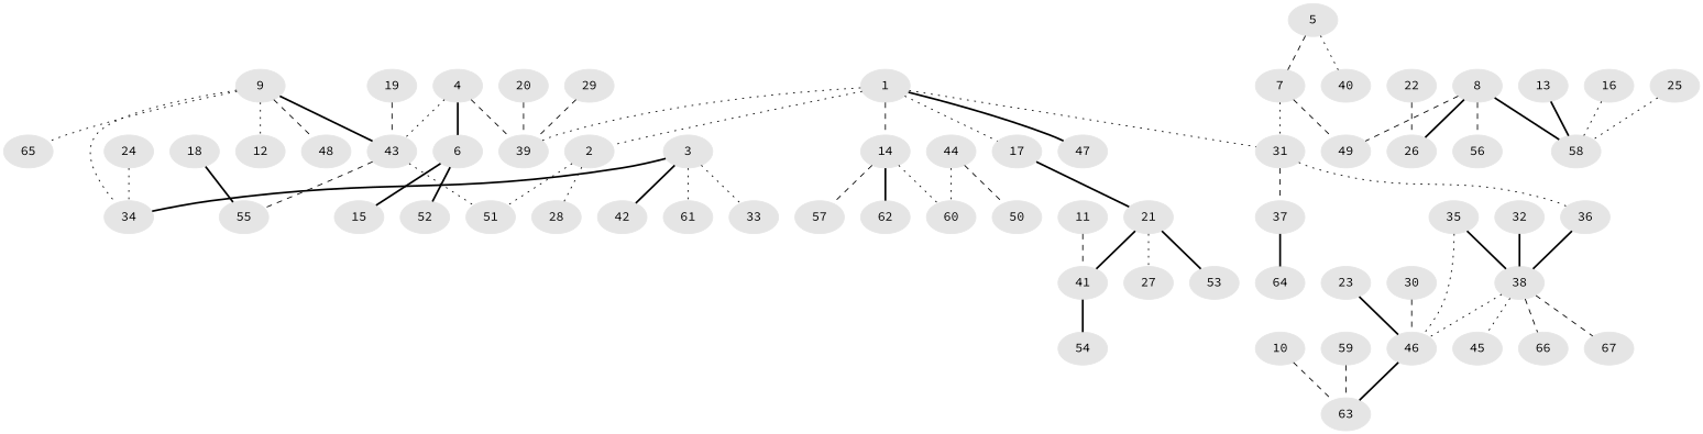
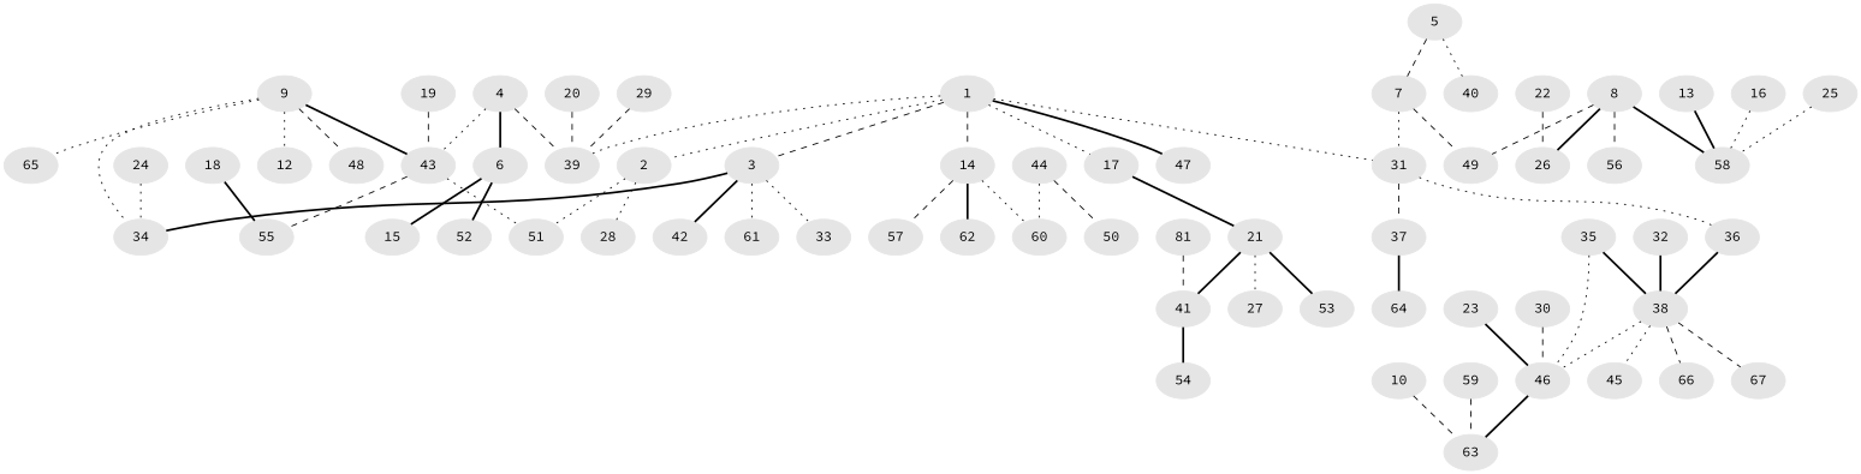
  graph {
    fontname="Source Code Pro"
    node [color=gray90 fontname="Source Code Pro" style=filled]
    edge [fontname="Source Code Pro" style=dotted weight=1.0]
    1
    2
    3
    14
    17
    31
    39
    47
    28
    51
    33
    34
    42
    61
    9
    43
    12
    48
    65
    57
    60
    62
    21
    36
    37
    4
    6
    15
    52
    55
    5
    7
    40
    49
    8
    26
    56
    58
    10
    63
-   11
+   11 [label=81]
    41
    54
    13
    16
    27
    53
    18
    19
    20
    22
    23
    46
    24
    25
    29
    30
    38
    64
    32
    45
    66
    67
    35
    44
    50
    59
    1 -- 2
+   1 -- 3 [style=dashed]
    1 -- 14 [style=dashed]
    1 -- 17
    1 -- 31
    1 -- 39
    1 -- 47 [style=bold]
    2 -- 28
    2 -- 51
    3 -- 33
    3 -- 34 [style=bold]
    3 -- 42 [style=bold]
    3 -- 61
    14 -- 57 [style=dashed]
    14 -- 60
    14 -- 62 [style=bold]
    17 -- 21 [style=bold]
    31 -- 36
    31 -- 37 [style=dashed]
    9 -- 34
    9 -- 43 [style=bold]
    9 -- 12
    9 -- 48 [style=dashed]
    9 -- 65
    43 -- 51
    43 -- 55 [style=dashed]
    21 -- 41 [style=bold]
    21 -- 27
    21 -- 53 [style=bold]
    36 -- 38 [style=bold]
    37 -- 64 [style=bold]
    4 -- 39 [style=dashed]
    4 -- 43
    4 -- 6 [style=bold]
    6 -- 15 [style=bold]
    6 -- 52 [style=bold]
    5 -- 7 [style=dashed]
    5 -- 40
    7 -- 31
    7 -- 49 [style=dashed]
    8 -- 49 [style=dashed]
    8 -- 26 [style=bold]
    8 -- 56 [style=dashed]
    8 -- 58 [style=bold]
    10 -- 63 [style=dashed]
    11 -- 41 [style=dashed]
    41 -- 54 [style=bold]
    13 -- 58 [style=bold]
    16 -- 58
    18 -- 55 [style=bold]
    19 -- 43 [style=dashed]
    20 -- 39 [style=dashed]
    22 -- 26 [style=dashed]
    23 -- 46 [style=bold]
    46 -- 63 [style=bold]
    24 -- 34
    25 -- 58
    29 -- 39 [style=dashed]
    30 -- 46 [style=dashed]
    38 -- 46
    38 -- 45
    38 -- 66 [style=dashed]
    38 -- 67 [style=dashed]
    32 -- 38 [style=bold]
    35 -- 46
    35 -- 38 [style=bold]
    44 -- 60
    44 -- 50 [style=dashed]
    59 -- 63 [style=dashed]
  }
